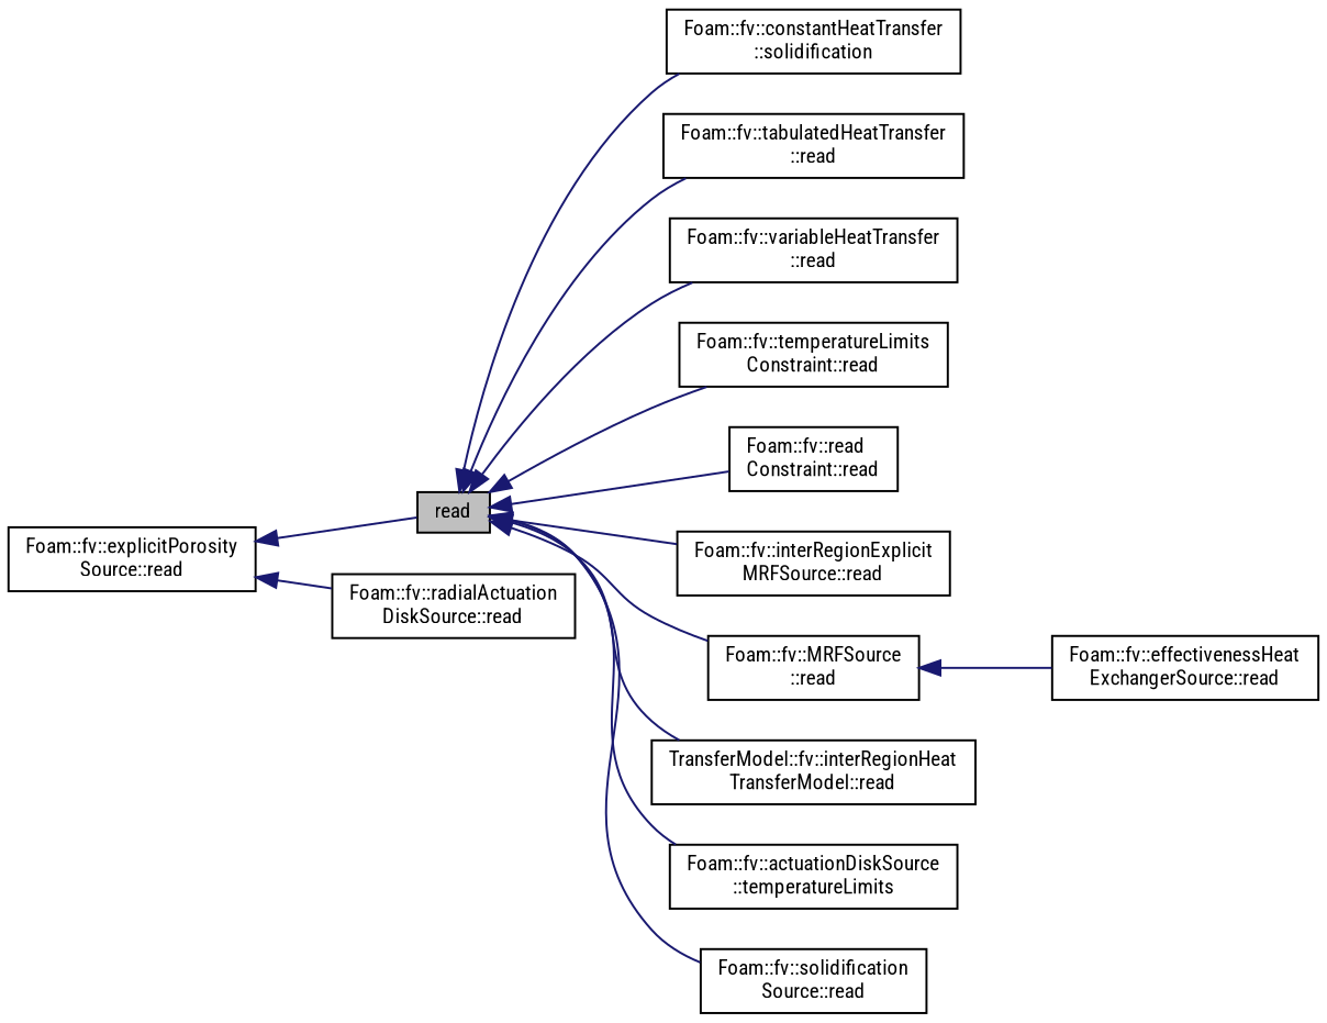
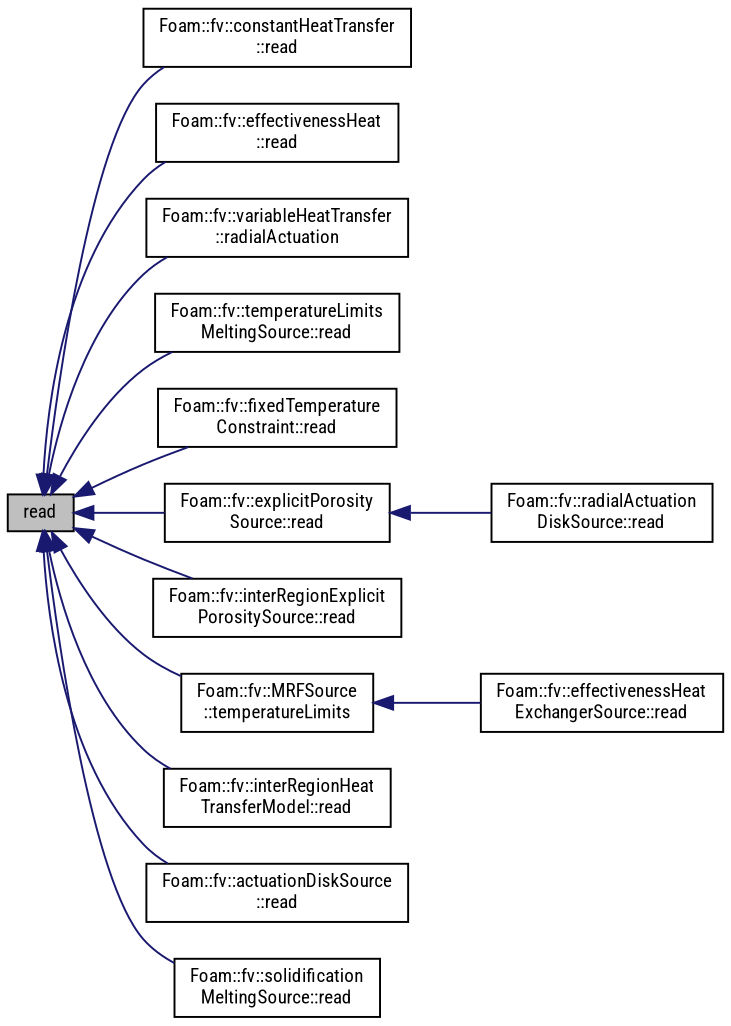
  digraph {
    fontname="Roboto Condensed"
    rankdir=LR
    node [color=black fontname="Roboto Condensed" fontsize=10 shape=record]
    edge [color=midnightblue dir=back fontname="Roboto Condensed" fontsize=10 labelfontname=FreeSans labelfontsize=10 style=solid]
    n1 [fillcolor=grey75 fontcolor=black height=0.2 label=read style=filled width=0.4]
-   n2 [height=0.2 label="Foam::fv::constantHeatTransfer\l::solidification" width=0.4]
-   n3 [height=0.2 label="Foam::fv::tabulatedHeatTransfer\l::read" width=0.4]
-   n4 [height=0.2 label="Foam::fv::variableHeatTransfer\l::read" width=0.4]
-   n5 [height=0.2 label="Foam::fv::temperatureLimits\lConstraint::read" width=0.4]
-   n6 [height=0.2 label="Foam::fv::read\lConstraint::read" width=0.4]
+   n2 [height=0.2 label="Foam::fv::constantHeatTransfer\l::read" width=0.4]
+   n3 [height=0.2 label="Foam::fv::effectivenessHeat\l::read" width=0.4]
+   n4 [height=0.2 label="Foam::fv::variableHeatTransfer\l::radialActuation" width=0.4]
+   n5 [height=0.2 label="Foam::fv::temperatureLimits\lMeltingSource::read" width=0.4]
+   n6 [height=0.2 label="Foam::fv::fixedTemperature\lConstraint::read" width=0.4]
    n7 [height=0.2 label="Foam::fv::explicitPorosity\lSource::read" width=0.4]
-   n8 [height=0.2 label="Foam::fv::interRegionExplicit\lMRFSource::read" width=0.4]
-   n9 [height=0.2 label="Foam::fv::MRFSource\l::read" width=0.4]
-   n10 [height=0.2 label="TransferModel::fv::interRegionHeat\lTransferModel::read" width=0.4]
-   n11 [height=0.2 label="Foam::fv::actuationDiskSource\l::temperatureLimits" width=0.4]
-   n12 [height=0.2 label="Foam::fv::solidification\lSource::read" width=0.4]
+   n8 [height=0.2 label="Foam::fv::interRegionExplicit\lPorositySource::read" width=0.4]
+   n9 [height=0.2 label="Foam::fv::MRFSource\l::temperatureLimits" width=0.4]
+   n10 [height=0.2 label="Foam::fv::interRegionHeat\lTransferModel::read" width=0.4]
+   n11 [height=0.2 label="Foam::fv::actuationDiskSource\l::read" width=0.4]
+   n12 [height=0.2 label="Foam::fv::solidification\lMeltingSource::read" width=0.4]
    n13 [height=0.2 label="Foam::fv::radialActuation\lDiskSource::read" width=0.4]
    n14 [height=0.2 label="Foam::fv::effectivenessHeat\lExchangerSource::read" width=0.4]
    n1 -> n2
    n1 -> n3
    n1 -> n4
    n1 -> n5
    n1 -> n6
-   n7 -> n1
+   n1 -> n7
    n1 -> n8
    n1 -> n9
    n1 -> n10
    n1 -> n11
    n1 -> n12
    n7 -> n13
    n9 -> n14
  }
